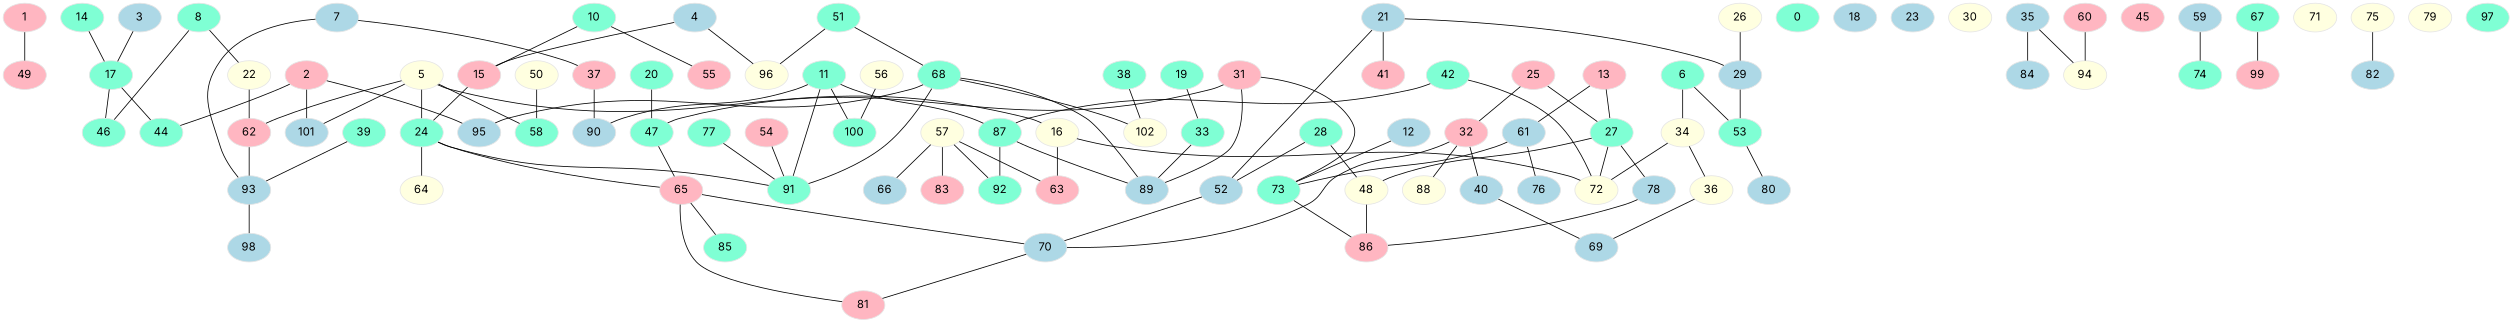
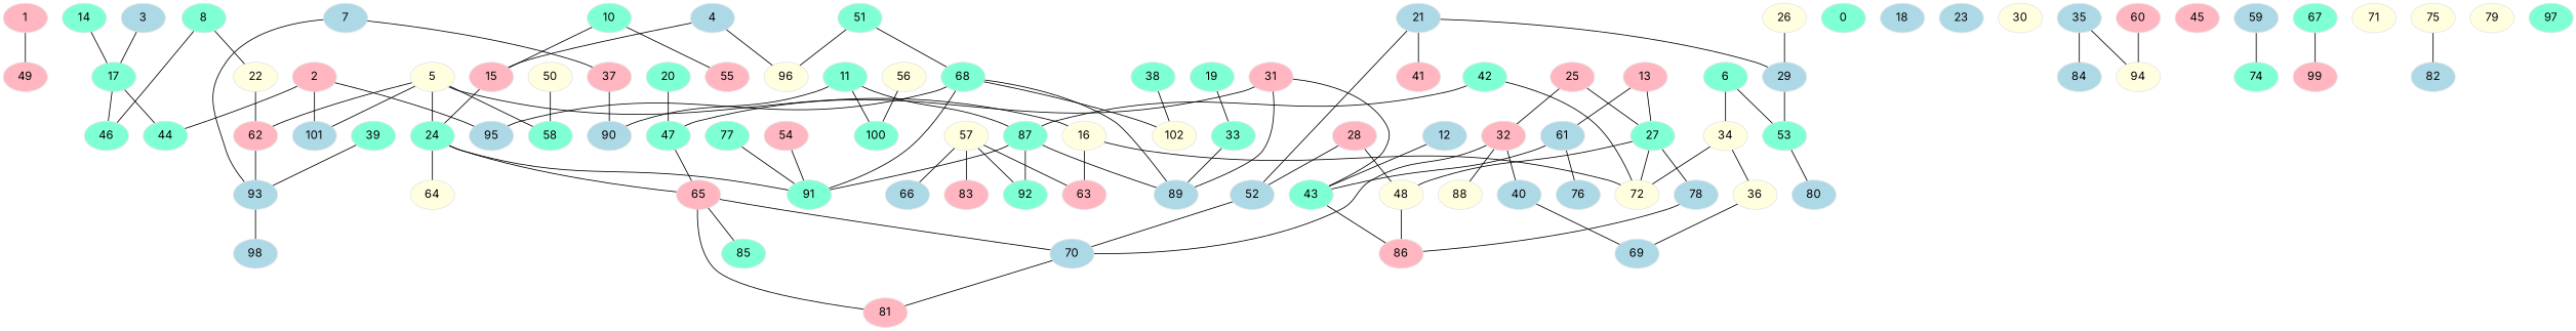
  graph {
    fontname=Inter
    node [color=gray90 fillcolor=aquamarine fontname=Inter style=filled]
    edge [fontname=Inter]
    1 [fillcolor=lightpink]
    49 [fillcolor=lightpink]
    2 [fillcolor=lightpink]
    44
    95 [fillcolor=lightblue]
    101 [fillcolor=lightblue]
    3 [fillcolor=lightblue]
    17
    46
    4 [fillcolor=lightblue]
    15 [fillcolor=lightpink]
    96 [fillcolor=lightyellow]
    24
    5 [fillcolor=lightyellow]
    16 [fillcolor=lightyellow]
    58
    62 [fillcolor=lightpink]
    63 [fillcolor=lightpink]
    72 [fillcolor=lightyellow]
    64 [fillcolor=lightyellow]
    65 [fillcolor=lightpink]
    91
    93 [fillcolor=lightblue]
    34 [fillcolor=lightyellow]
    6
    53
    36 [fillcolor=lightyellow]
    80 [fillcolor=lightblue]
    7 [fillcolor=lightblue]
    37 [fillcolor=lightpink]
    90 [fillcolor=lightblue]
    98 [fillcolor=lightblue]
    22 [fillcolor=lightyellow]
    8
    n35 [label=0]
    10
    55 [fillcolor=lightpink]
    11
    87
    100
    89 [fillcolor=lightblue]
    92
    12 [fillcolor=lightblue]
-   73
+   73 [label=43]
    86 [fillcolor=lightpink]
    13 [fillcolor=lightpink]
    27
    61 [fillcolor=lightblue]
    48 [fillcolor=lightyellow]
    78 [fillcolor=lightblue]
    76 [fillcolor=lightblue]
    14
    18 [fillcolor=lightblue]
    19
    33
    20
    47
    21 [fillcolor=lightblue]
    29 [fillcolor=lightblue]
    41 [fillcolor=lightpink]
    52 [fillcolor=lightblue]
    70 [fillcolor=lightblue]
    23 [fillcolor=lightblue]
    81 [fillcolor=lightpink]
    85
    25 [fillcolor=lightpink]
    32 [fillcolor=lightpink]
    40 [fillcolor=lightblue]
    88 [fillcolor=lightyellow]
    26 [fillcolor=lightyellow]
-   28
+   28 [fillcolor=lightpink]
    30 [fillcolor=lightyellow]
    31 [fillcolor=lightpink]
    69 [fillcolor=lightblue]
    35 [fillcolor=lightblue]
    84 [fillcolor=lightblue]
    94 [fillcolor=lightyellow]
    102 [fillcolor=lightyellow]
    38
    39
    42
    54 [fillcolor=lightpink]
    45 [fillcolor=lightpink]
    50 [fillcolor=lightyellow]
    51
    68
    56 [fillcolor=lightyellow]
    57 [fillcolor=lightyellow]
    66 [fillcolor=lightblue]
    83 [fillcolor=lightpink]
    59 [fillcolor=lightblue]
    74
    60 [fillcolor=lightpink]
    99 [fillcolor=lightpink]
    67
    71 [fillcolor=lightyellow]
    75 [fillcolor=lightyellow]
    82 [fillcolor=lightblue]
    77
    79 [fillcolor=lightyellow]
    97
    1 -- 49
    2 -- 44
    2 -- 95
    2 -- 101
    3 -- 17
    17 -- 44
    17 -- 46
    4 -- 15
    4 -- 96
    15 -- 24
    24 -- 64
    24 -- 65
    24 -- 91
    5 -- 101
    5 -- 24
    5 -- 16
    5 -- 58
    5 -- 62
    16 -- 63
    16 -- 72
    62 -- 93
    65 -- 70
    65 -- 81
    65 -- 85
    93 -- 98
    34 -- 72
    34 -- 36
    6 -- 34
    6 -- 53
    53 -- 80
    36 -- 69
    7 -- 93
    7 -- 37
    37 -- 90
    22 -- 62
    8 -- 46
    8 -- 22
    10 -- 15
    10 -- 55
    11 -- 90
    11 -- 87
    11 -- 100
-   11 -- 91
+   87 -- 91
    87 -- 89
    87 -- 92
    12 -- 73
    73 -- 86
    13 -- 27
    13 -- 61
    27 -- 72
    27 -- 48
    27 -- 78
    61 -- 73
    61 -- 76
    48 -- 86
    78 -- 86
    14 -- 17
    19 -- 33
    33 -- 89
    20 -- 47
    47 -- 65
    21 -- 29
    21 -- 41
    21 -- 52
    29 -- 53
    52 -- 70
    70 -- 81
    25 -- 27
    25 -- 32
    32 -- 70
    32 -- 40
    32 -- 88
    40 -- 69
    26 -- 29
    28 -- 48
    28 -- 52
    31 -- 89
    31 -- 73
    31 -- 47
    35 -- 84
    35 -- 94
    38 -- 102
    39 -- 93
    42 -- 72
    42 -- 87
    54 -- 91
    50 -- 58
    51 -- 96
    51 -- 68
    68 -- 95
    68 -- 91
    68 -- 89
    68 -- 102
    56 -- 100
    57 -- 63
    57 -- 92
    57 -- 66
    57 -- 83
    59 -- 74
    60 -- 94
    67 -- 99
    75 -- 82
    77 -- 91
  }
